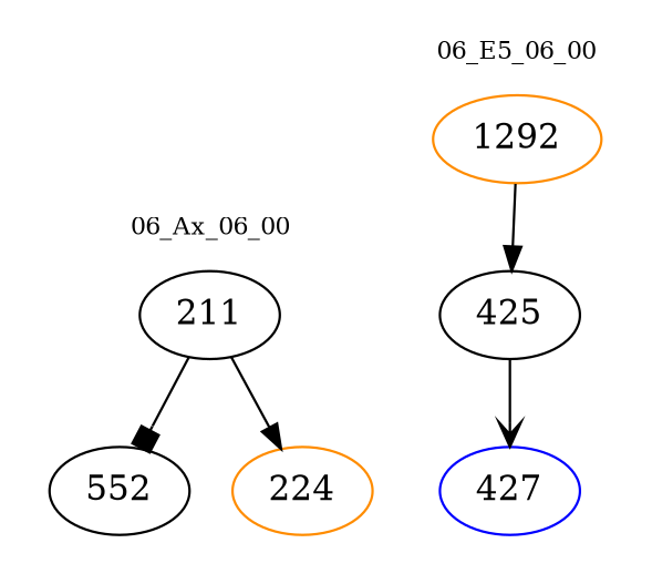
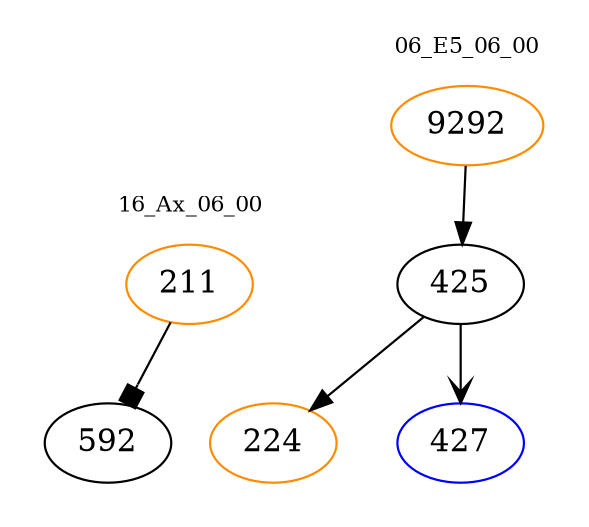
  digraph {
    node [color=black]
    edge [arrowhead=normal color=black]
-   n1 [label=211]
+   n1 [color=darkorange label=211]
    n2 [color=darkorange label=224]
-   n3 [label=552]
+   n3 [label=592]
    n4 [label=425]
    n5 [color=blue label=427]
-   n6 [color=darkorange label=1292]
+   n6 [color=darkorange label=9292]
    subgraph cluster_1 {
      color=white
      fontsize=10
-     label="06_Ax_06_00"
+     label="16_Ax_06_00"
      n1
      n2
      n3
    }
    subgraph cluster_2 {
      color=white
      fontsize=10
      label="06_E5_06_00"
      n4
      n5
      n6
    }
-   n1 -> n2
+   n4 -> n2
    n1 -> n3 [arrowhead=box]
    n4 -> n5 [arrowhead=vee]
    n6 -> n4
  }
